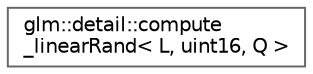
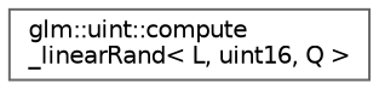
  digraph {
    rankdir=LR
-   n1 [color=grey40 fillcolor=white fontname=Helvetica fontsize=10 height=0.2 label="glm::detail::compute\l_linearRand\< L, uint16, Q \>" shape=box style=filled width=0.4]
+   n1 [color=grey40 fillcolor=white fontname=Helvetica fontsize=10 height=0.2 label="glm::uint::compute\l_linearRand\< L, uint16, Q \>" shape=box style=filled width=0.4]
  }
